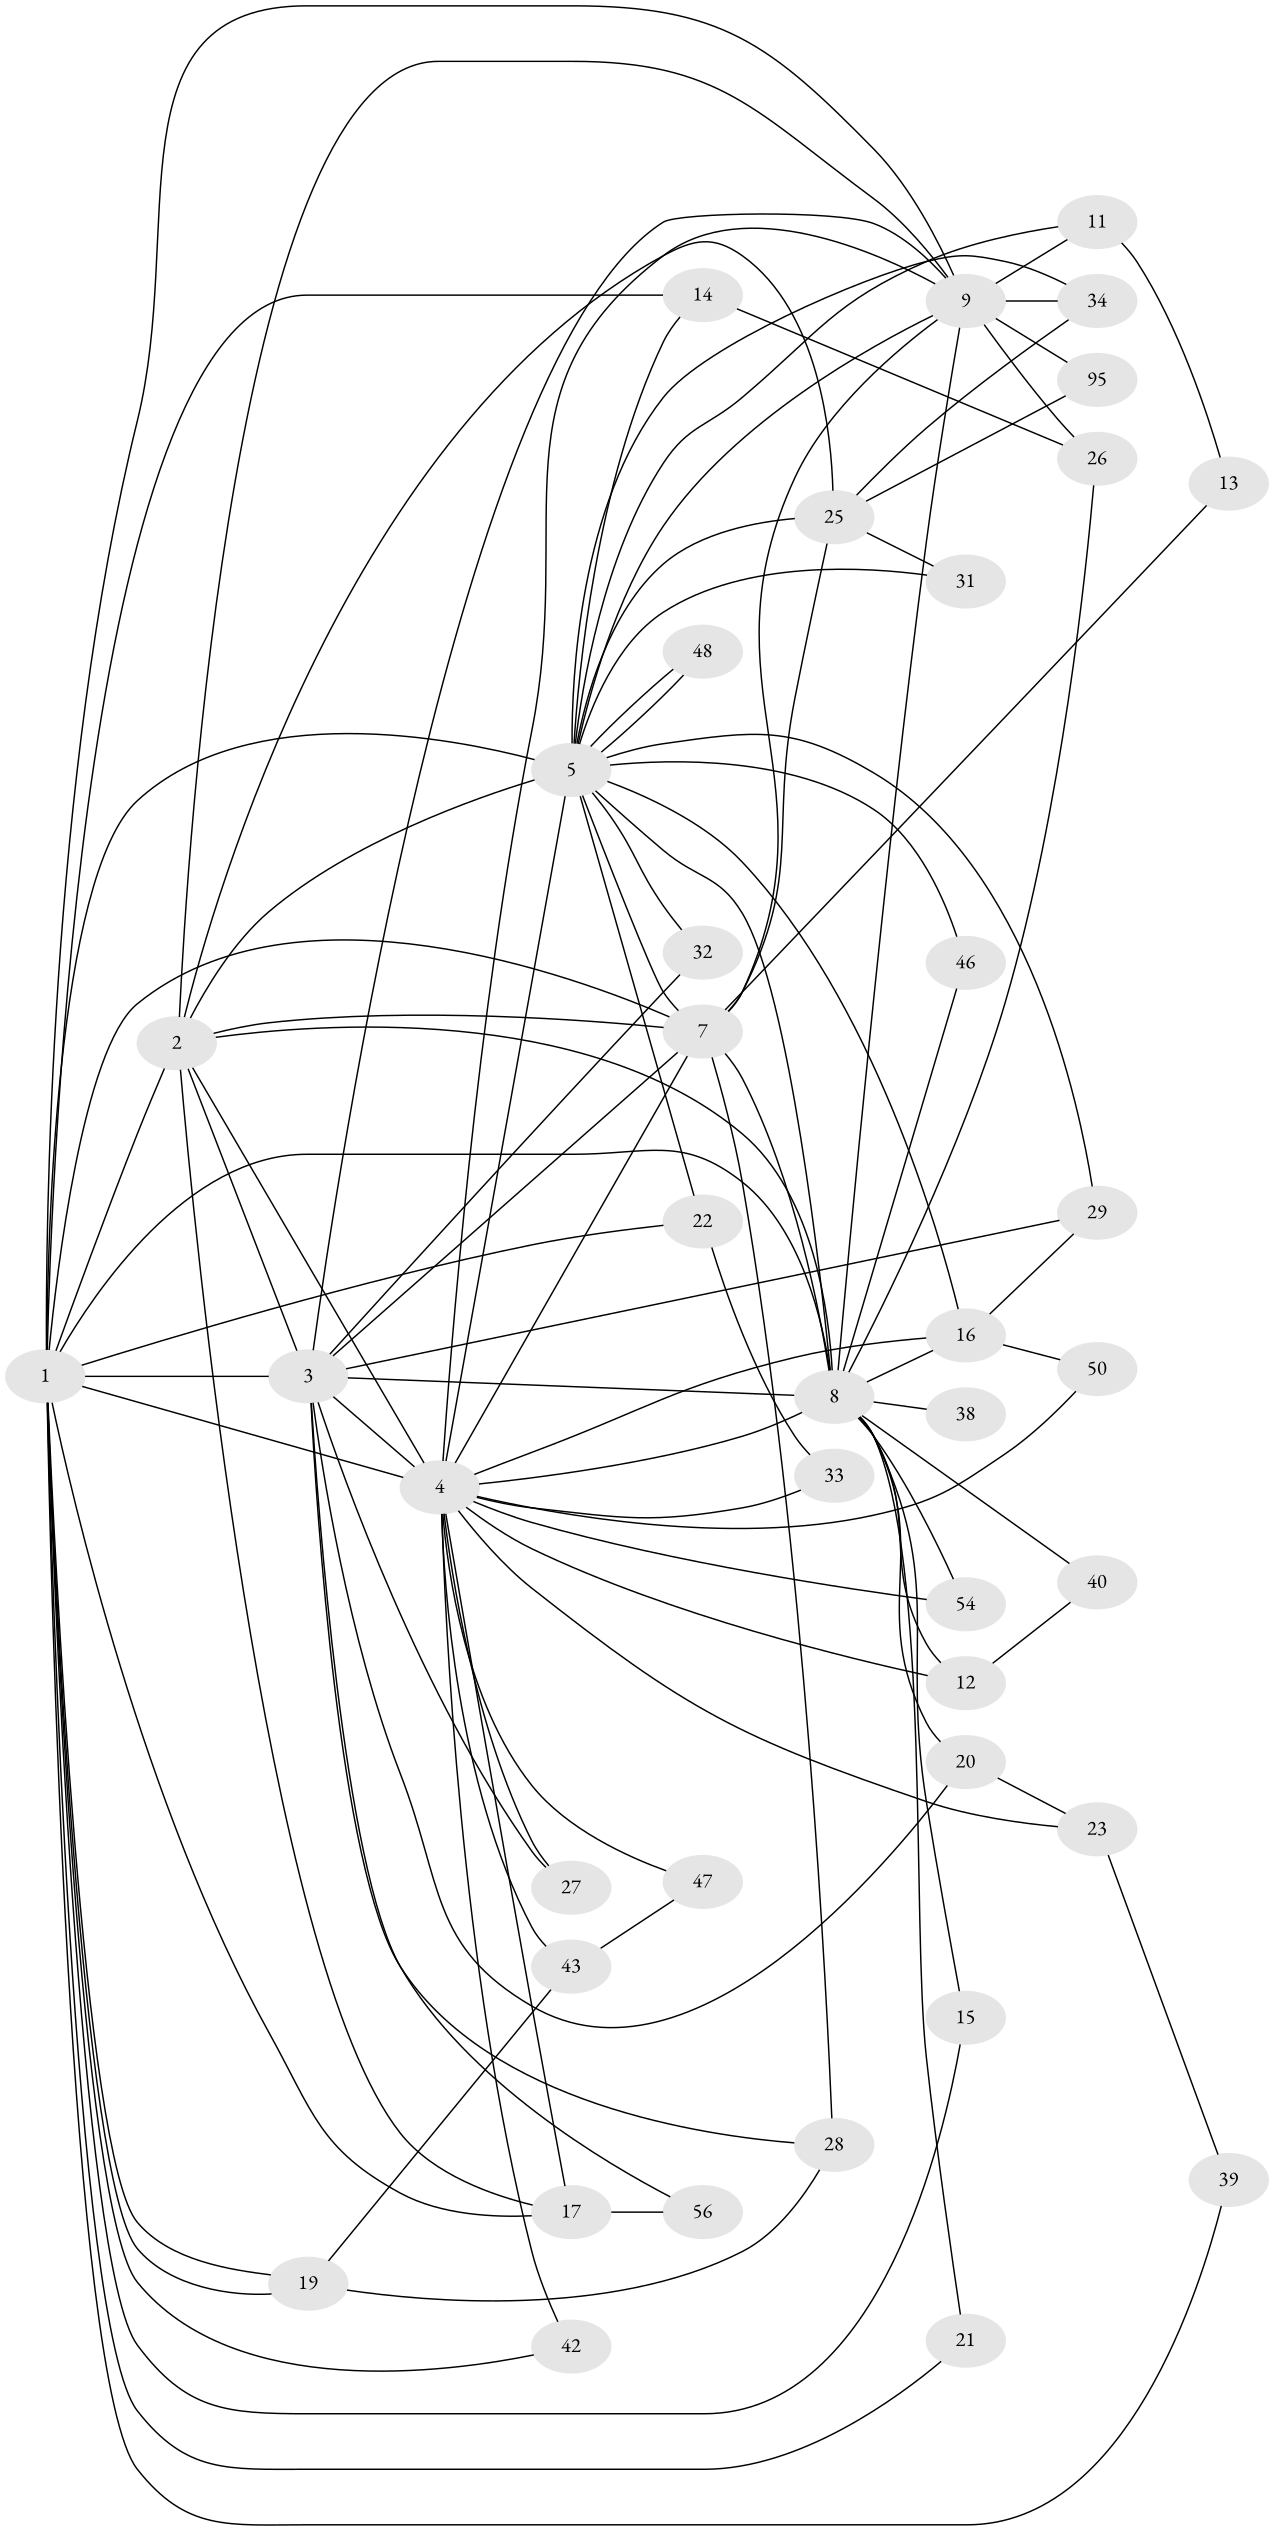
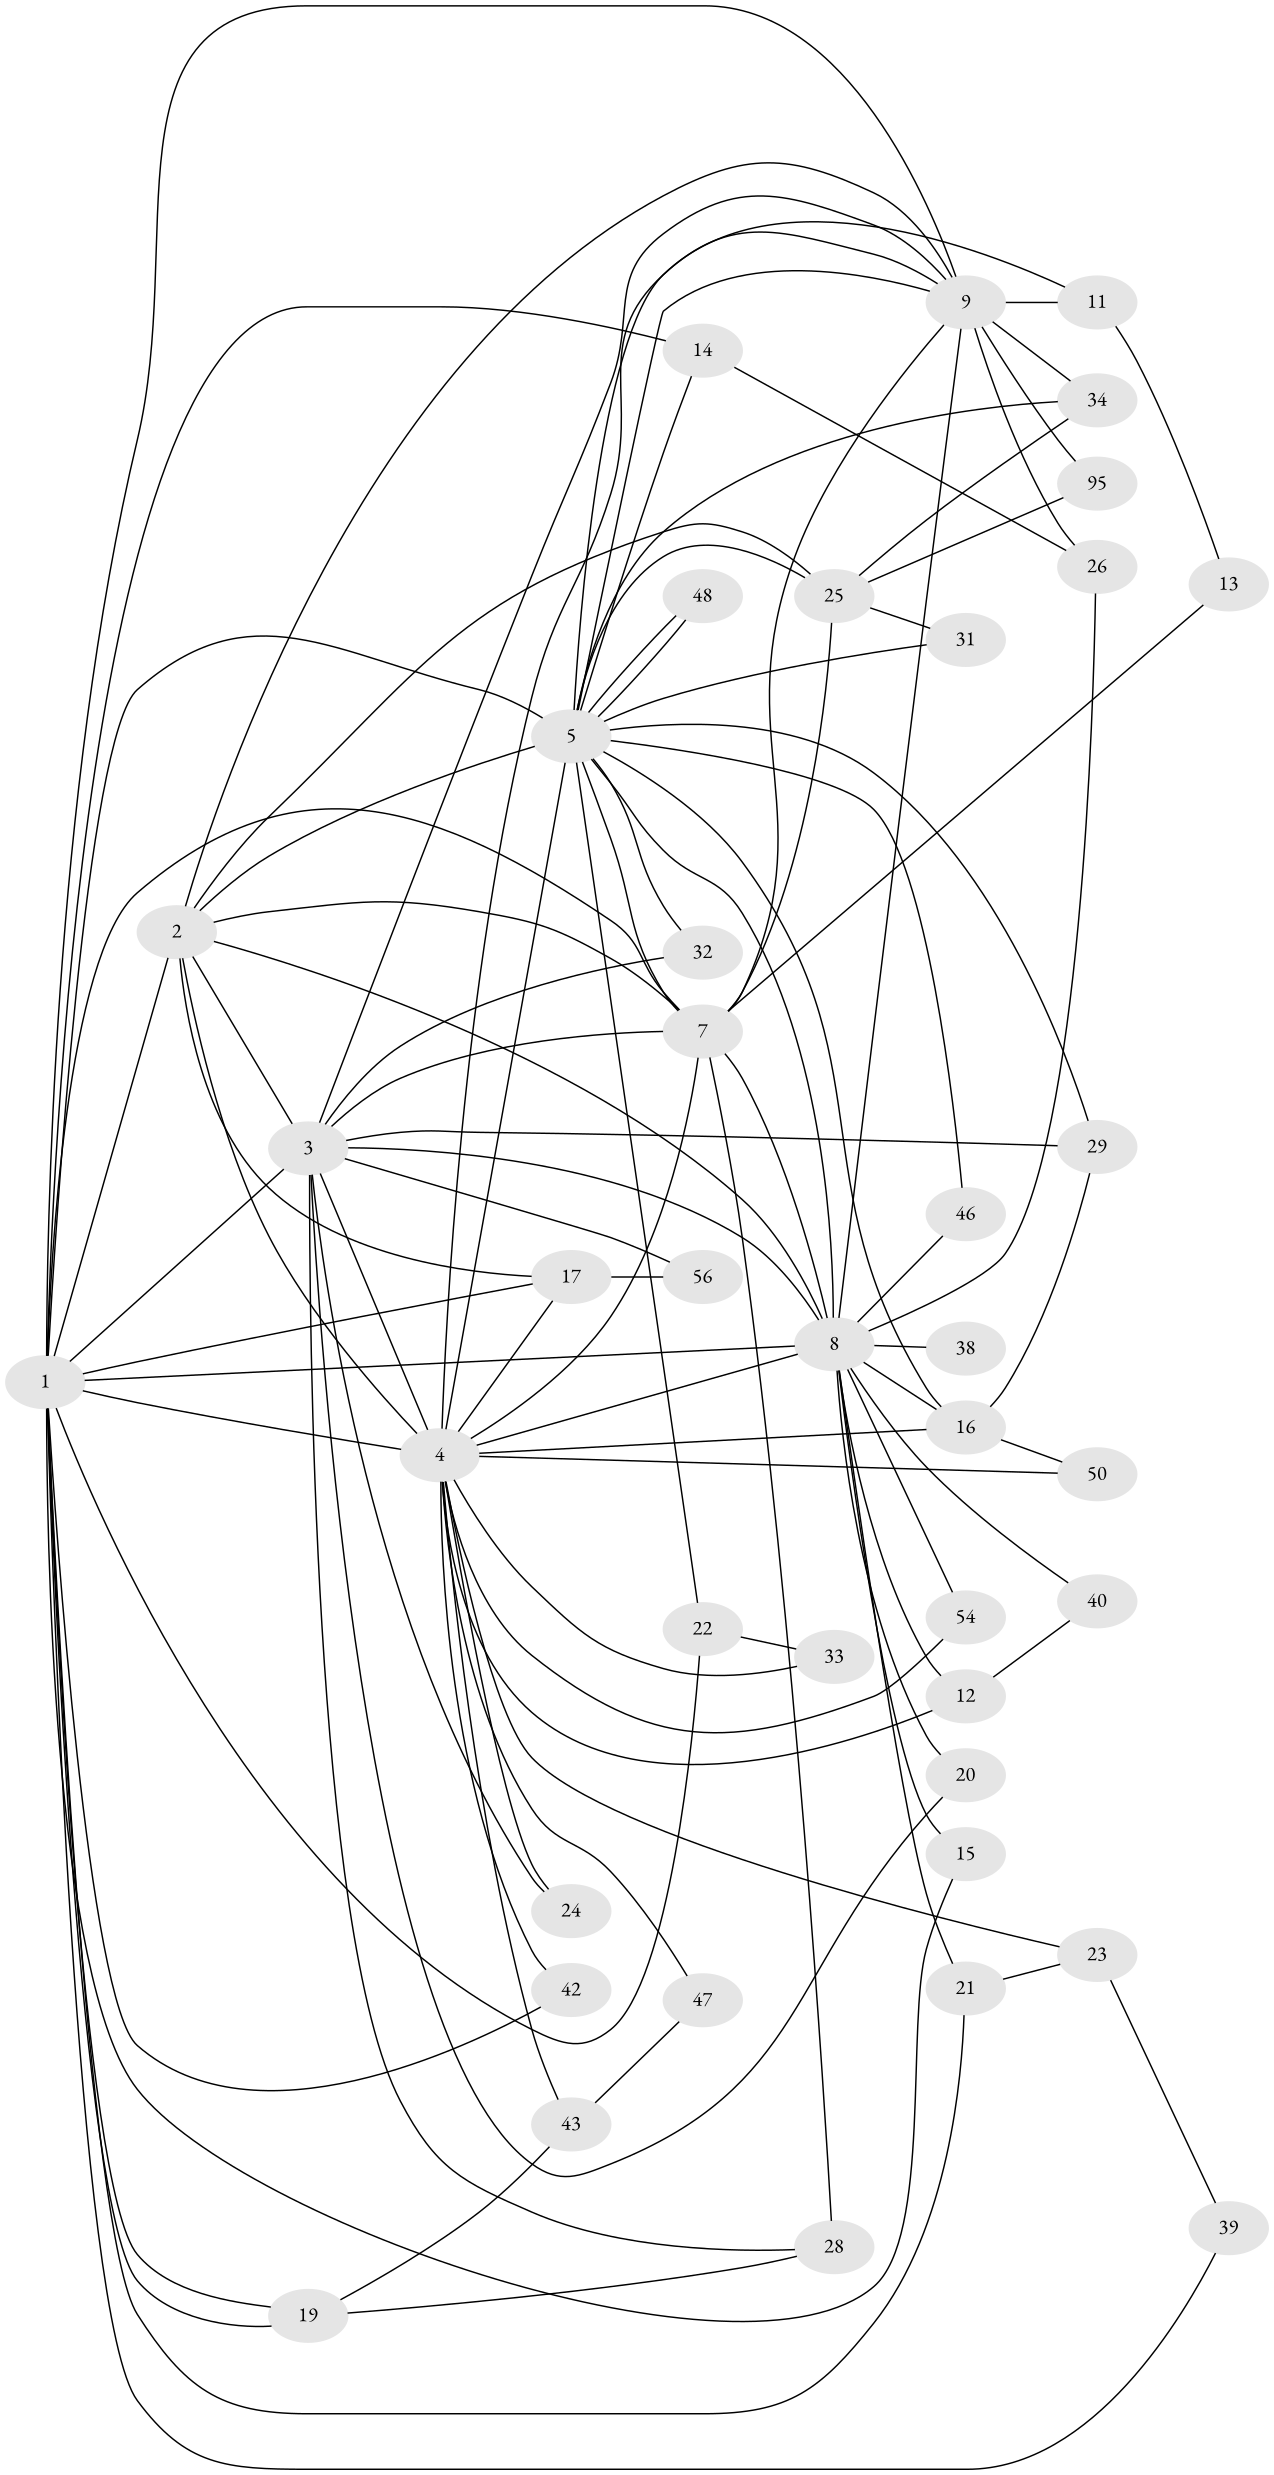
  graph {
    fontname="EB Garamond"
    rankdir=LR
    node [color=gray90 fontname="EB Garamond" style=filled]
    edge [fontname="EB Garamond"]
    1 [super="+57"]
    2 [super="+53"]
    3 [super="+44"]
    4 [super="+6"]
    5 [super="+18"]
    7
    8 [super="+10"]
    9 [super="+51"]
    14 [super="+41"]
    15
    17 [super="+45"]
    19
    21
    22 [super="+30"]
    39
    42
    25 [super="+32"]
    20
-   24 [label=27]
+   24
    28 [super="+36"]
    29
    n22 [label=32]
    56
    12
    16 [super="+49"]
    23 [super="+27"]
    33
    43 [super="+55"]
    47
    50
    54
    11
    31
    34 [super="+52"]
    46
    48
    13
    26
    38
    40
    n41 [label=95]
    1 -- 2
    1 -- 3
    1 -- 4 [weight=3]
    1 -- 5 [weight=2]
    1 -- 7
    1 -- 8 [weight=2]
    1 -- 9
    1 -- 14 [weight=2]
    1 -- 15
    1 -- 17
    1 -- 19
    1 -- 19
    1 -- 21
    1 -- 22
    1 -- 39
    1 -- 42
    2 -- 3
    2 -- 4 [weight=2]
    2 -- 5 [weight=2]
    2 -- 7
    2 -- 8 [weight=2]
    2 -- 9
    2 -- 17
    2 -- 25
    3 -- 4 [weight=2]
    3 -- 7
    3 -- 8 [weight=2]
    3 -- 9
    3 -- 20
    3 -- 24
    3 -- 28
    3 -- 29
    3 -- n22
    3 -- 56
    4 -- 5 [weight=2]
    4 -- 7 [weight=2]
    4 -- 8 [weight=4]
    4 -- 9 [weight=2]
    4 -- 17
    4 -- 42
    4 -- 24
    4 -- 12
    4 -- 16
    4 -- 23 [weight=2]
    4 -- 33
    4 -- 43 [weight=2]
    4 -- 47
    4 -- 50
    4 -- 54
    5 -- 7
    5 -- 8 [weight=2]
    5 -- 9
    5 -- 14
    5 -- 22 [weight=2]
    5 -- 25
    5 -- 29
    5 -- n22
    5 -- 16
    5 -- 11
    5 -- 31
    5 -- 34
    5 -- 46
    5 -- 48
    5 -- 48
    7 -- 8 [weight=2]
    7 -- 9
    7 -- 25
    7 -- 28
    7 -- 13
    8 -- 9 [weight=2]
    8 -- 15
    8 -- 21
    8 -- 20
    8 -- 12
    8 -- 16
    8 -- 54
    8 -- 46
    8 -- 26
    8 -- 38
    8 -- 40
    9 -- 11
    9 -- 34
    9 -- 26
    9 -- n41
    14 -- 26
    17 -- 56
    19 -- 28
    19 -- 43
-   20 -- 23
+   21 -- 23
    22 -- 33
    25 -- 31
    25 -- 34
    25 -- n41
    12 -- 40
    16 -- 29
    16 -- 50
    23 -- 39
    43 -- 47
    11 -- 13
  }
